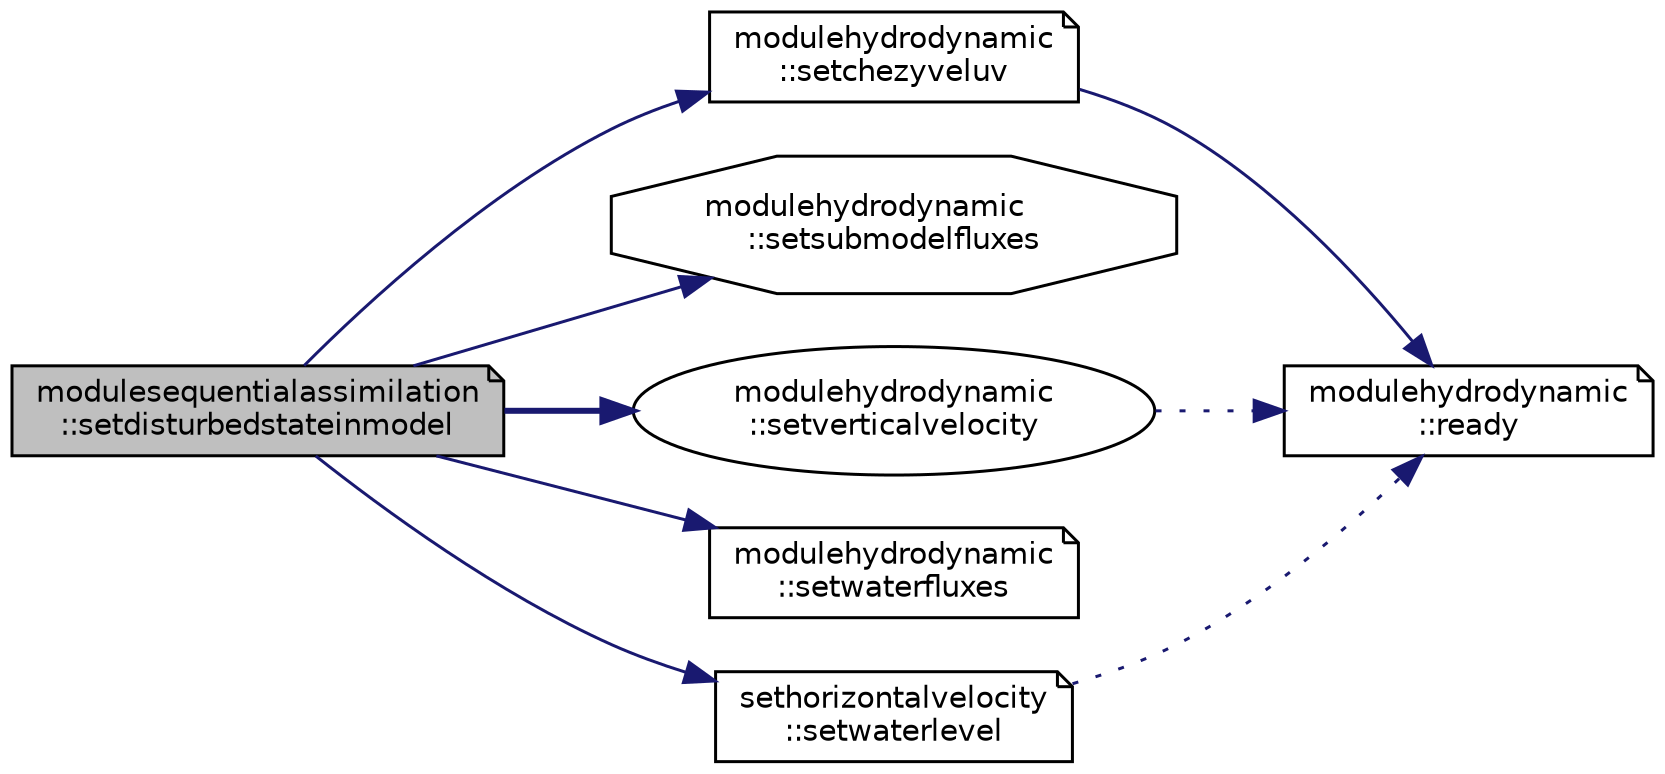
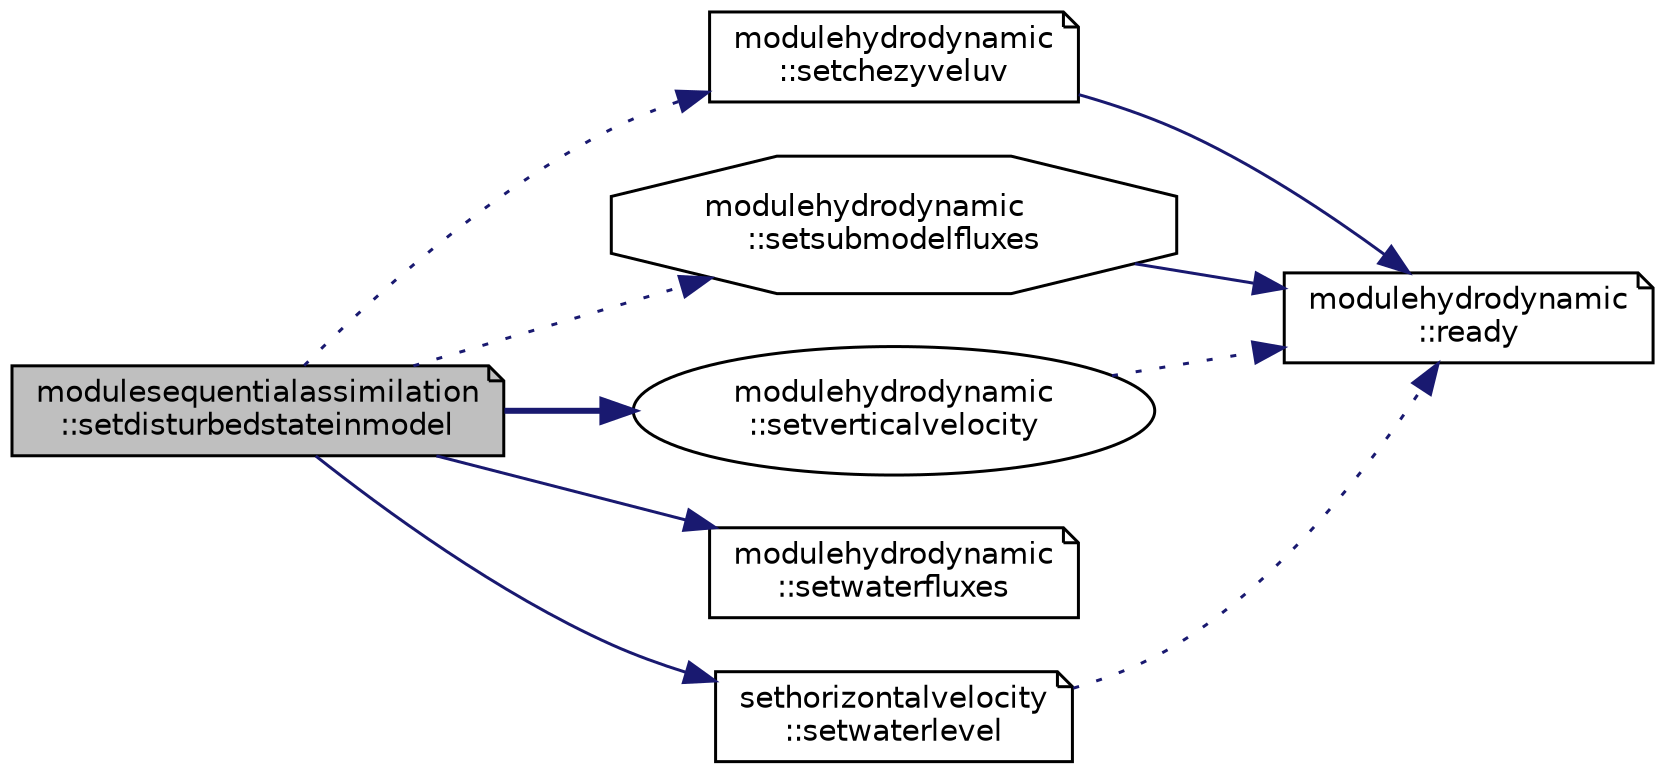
  digraph {
    rankdir=LR
    node [color=black fillcolor=white fontname=Helvetica fontsize=10 shape=note style=filled]
    edge [color=midnightblue fontname=Helvetica fontsize=10 labelfontname=Helvetica labelfontsize=10 style=solid]
    n1 [fillcolor=grey75 fontcolor=black height=0.2 label="modulesequentialassimilation\l::setdisturbedstateinmodel" width=0.4]
    n2 [height=0.2 label="modulehydrodynamic\l::setchezyveluv" width=0.4]
    n3 [height=0.2 label="modulehydrodynamic\l::setsubmodelfluxes" shape=octagon width=0.4]
    n4 [height=0.2 label="modulehydrodynamic\l::setverticalvelocity" shape=ellipse width=0.4]
    n5 [height=0.2 label="modulehydrodynamic\l::setwaterfluxes" width=0.4]
    n6 [height=0.2 label="sethorizontalvelocity\l::setwaterlevel" width=0.4]
    n7 [height=0.2 label="modulehydrodynamic\l::ready" width=0.4]
-   n1 -> n2
-   n1 -> n3
+   n1 -> n2 [style=dotted]
+   n1 -> n3 [style=dotted]
    n1 -> n4 [style=bold]
    n1 -> n5
    n1 -> n6
    n2 -> n7
+   n3 -> n7
    n4 -> n7 [style=dotted]
    n6 -> n7 [style=dotted]
  }
